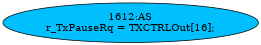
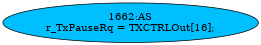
  strict digraph {
-   n1 [ast="<pyverilog.vparser.ast.Assign object at 0x7fbdee036550>" def_var="['r_TxPauseRq']" fillcolor=deepskyblue label="1612:AS\nr_TxPauseRq = TXCTRLOut[16];" statements="[]" style=filled typ=Assign use_var="['TXCTRLOut']"]
+   n1 [ast="<pyverilog.vparser.ast.Assign object at 0x7fbdee036550>" def_var="['r_TxPauseRq']" fillcolor=deepskyblue label="1662:AS\nr_TxPauseRq = TXCTRLOut[16];" statements="[]" style=filled typ=Assign use_var="['TXCTRLOut']"]
  }
